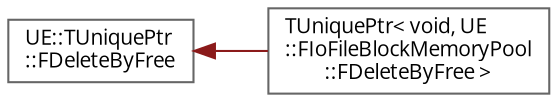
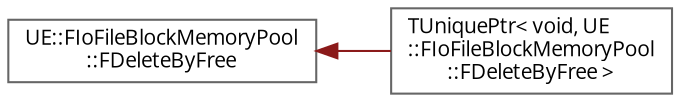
  digraph {
    rankdir=LR
    fontname="Open Sans"
    node [color=grey40 fillcolor=white fontname="Open Sans" fontsize=10 shape=box style=filled]
-   n1 [height=0.2 label="UE::TUniquePtr\l::FDeleteByFree" width=0.4]
+   n1 [height=0.2 label="UE::FIoFileBlockMemoryPool\l::FDeleteByFree" width=0.4]
    n2 [height=0.2 label="TUniquePtr\< void, UE\l::FIoFileBlockMemoryPool\l::FDeleteByFree \>" width=0.4]
    n1 -> n2 [color=firebrick4 dir=back fontname="Open Sans" fontsize=10 labelfontname=Helvetica labelfontsize=10 style=solid]
  }
